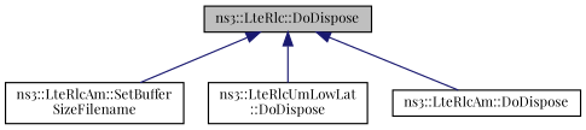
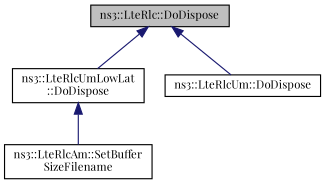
  digraph {
    fontname="Playfair Display"
    rankdir=TB
    node [color=black fillcolor=white fontname="Playfair Display" fontsize=10 shape=record style=filled]
    edge [color=midnightblue dir=back fontname="Playfair Display" fontsize=10 labelfontname=Helvetica labelfontsize=10 style=solid]
    n1 [fillcolor=grey75 fontcolor=black height=0.2 label="ns3::LteRlc::DoDispose" width=0.4]
    n2 [height=0.2 label="ns3::LteRlcAm::SetBuffer\lSizeFilename" width=0.4]
    n3 [height=0.2 label="ns3::LteRlcUmLowLat\l::DoDispose" width=0.4]
-   n4 [height=0.2 label="ns3::LteRlcAm::DoDispose" width=0.4]
-   n1 -> n2
+   n4 [height=0.2 label="ns3::LteRlcUm::DoDispose" width=0.4]
+   n3 -> n2
    n1 -> n3
    n1 -> n4
  }
